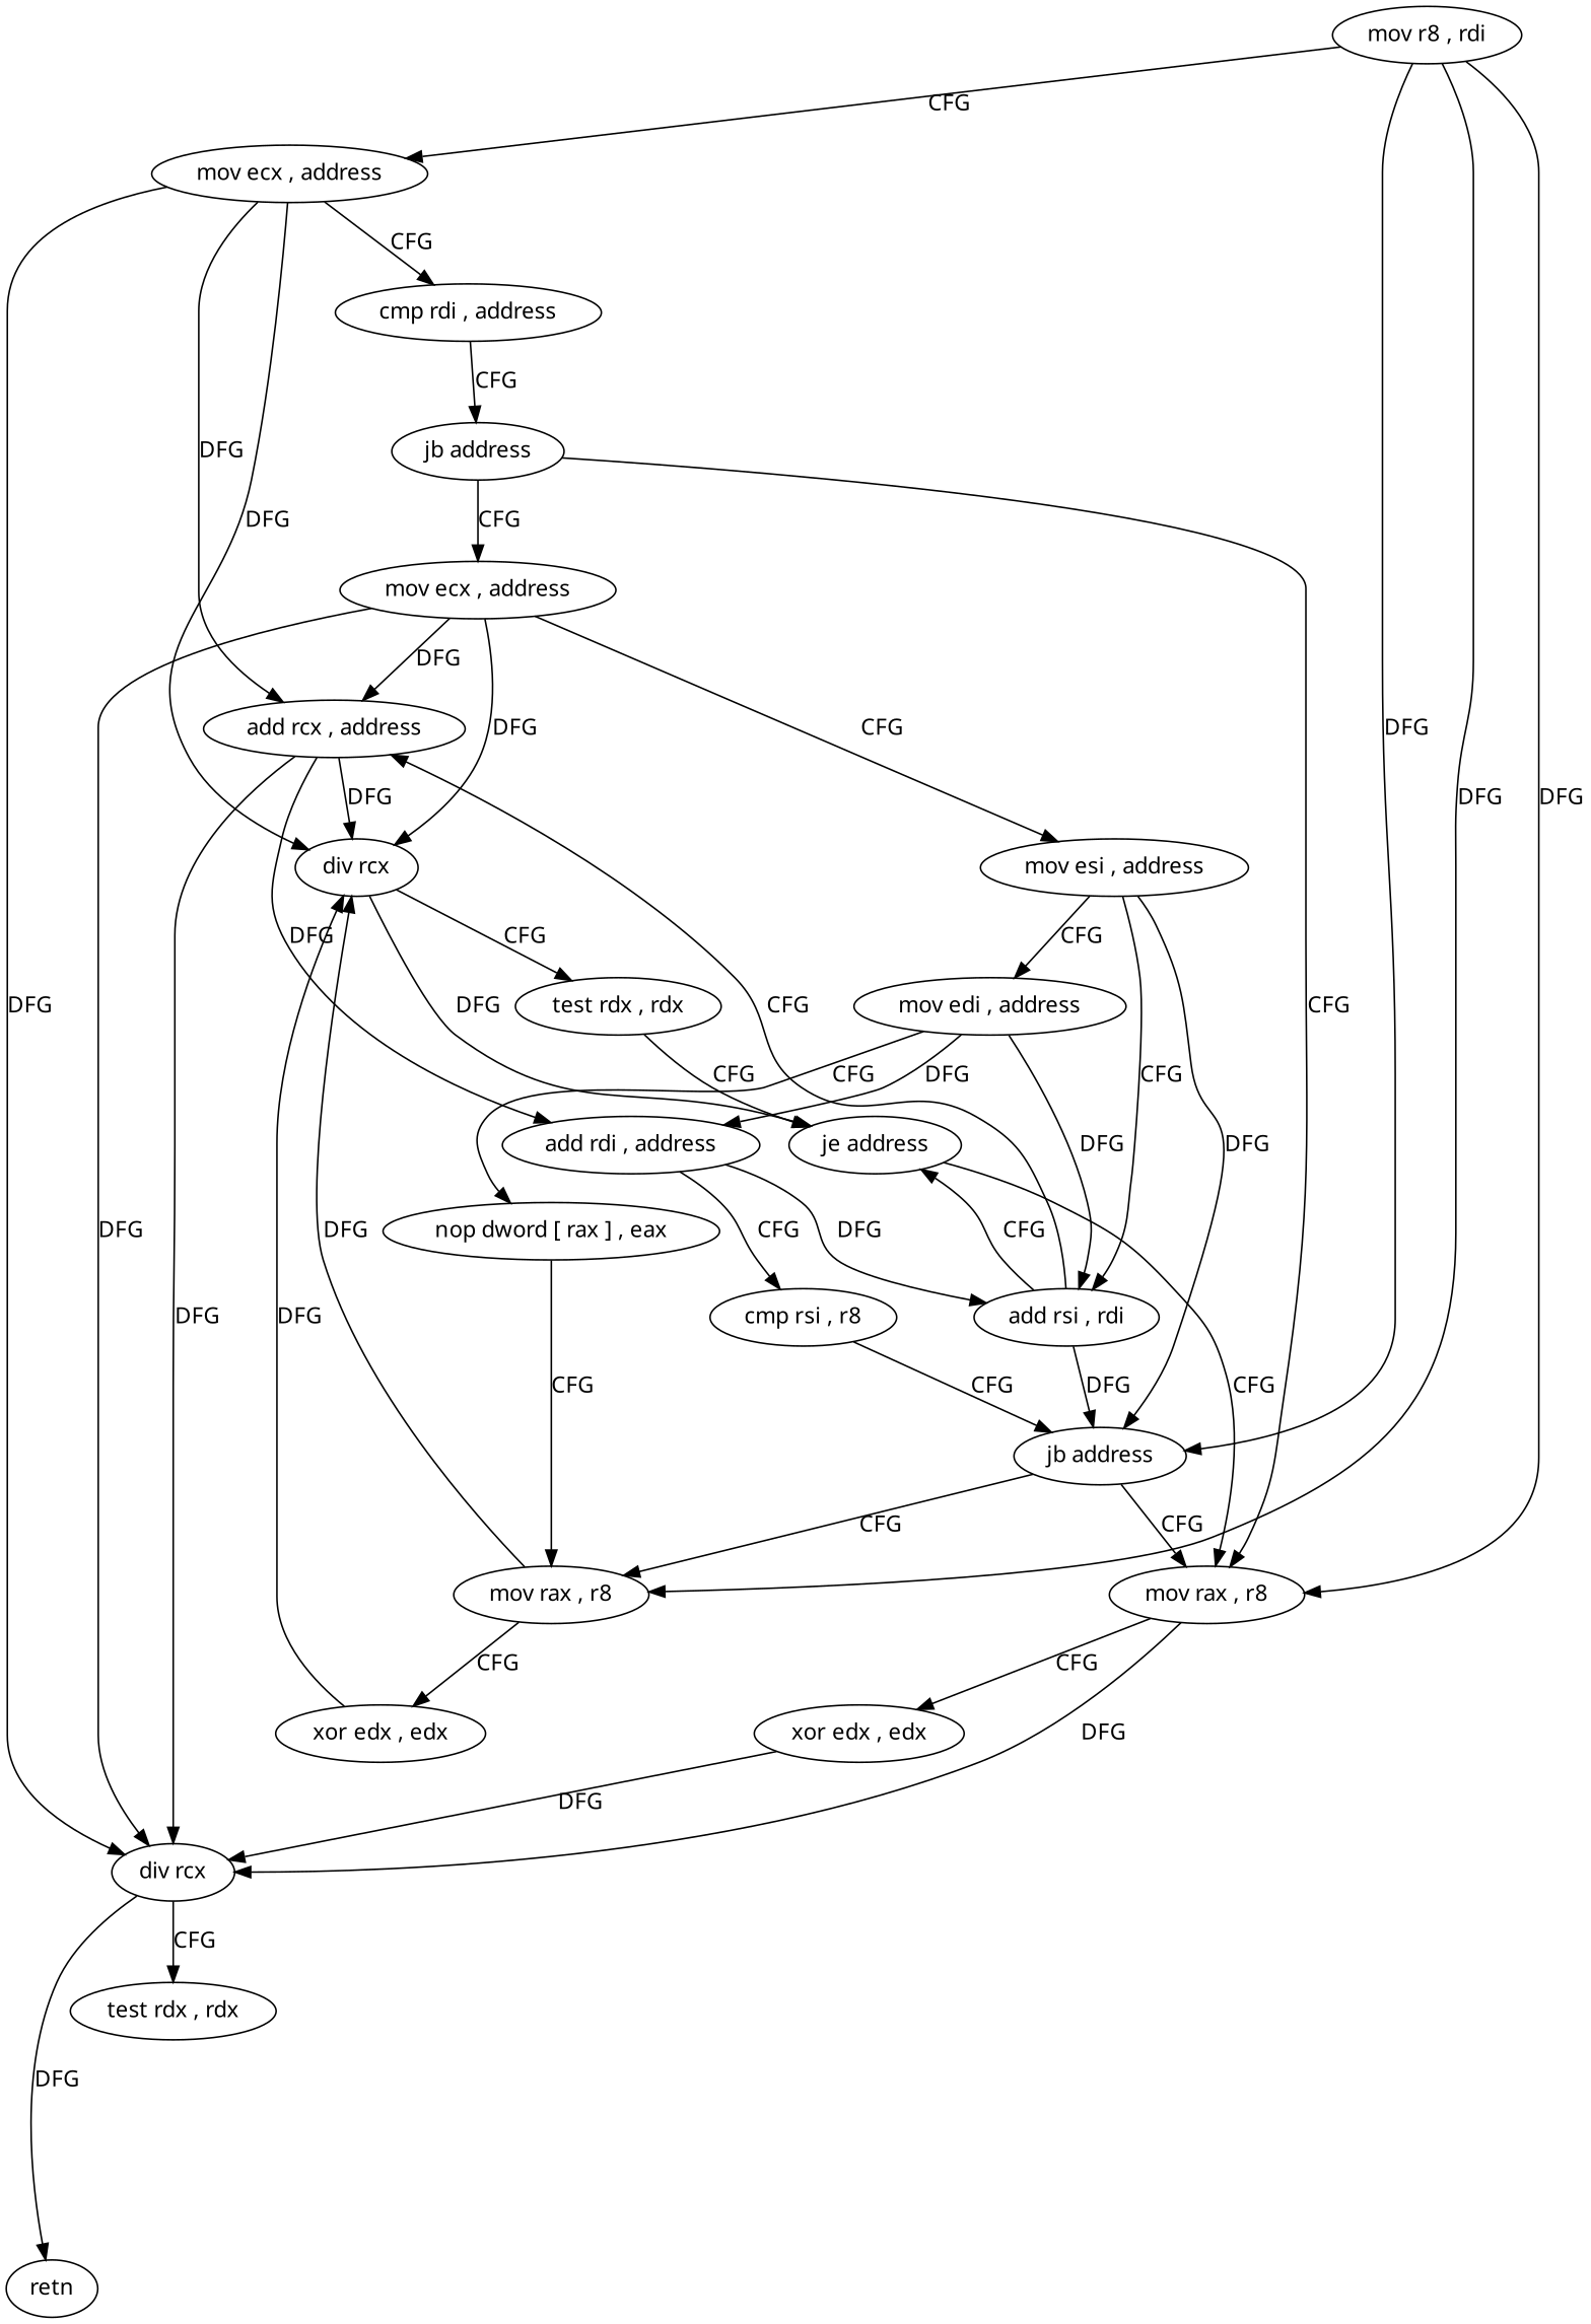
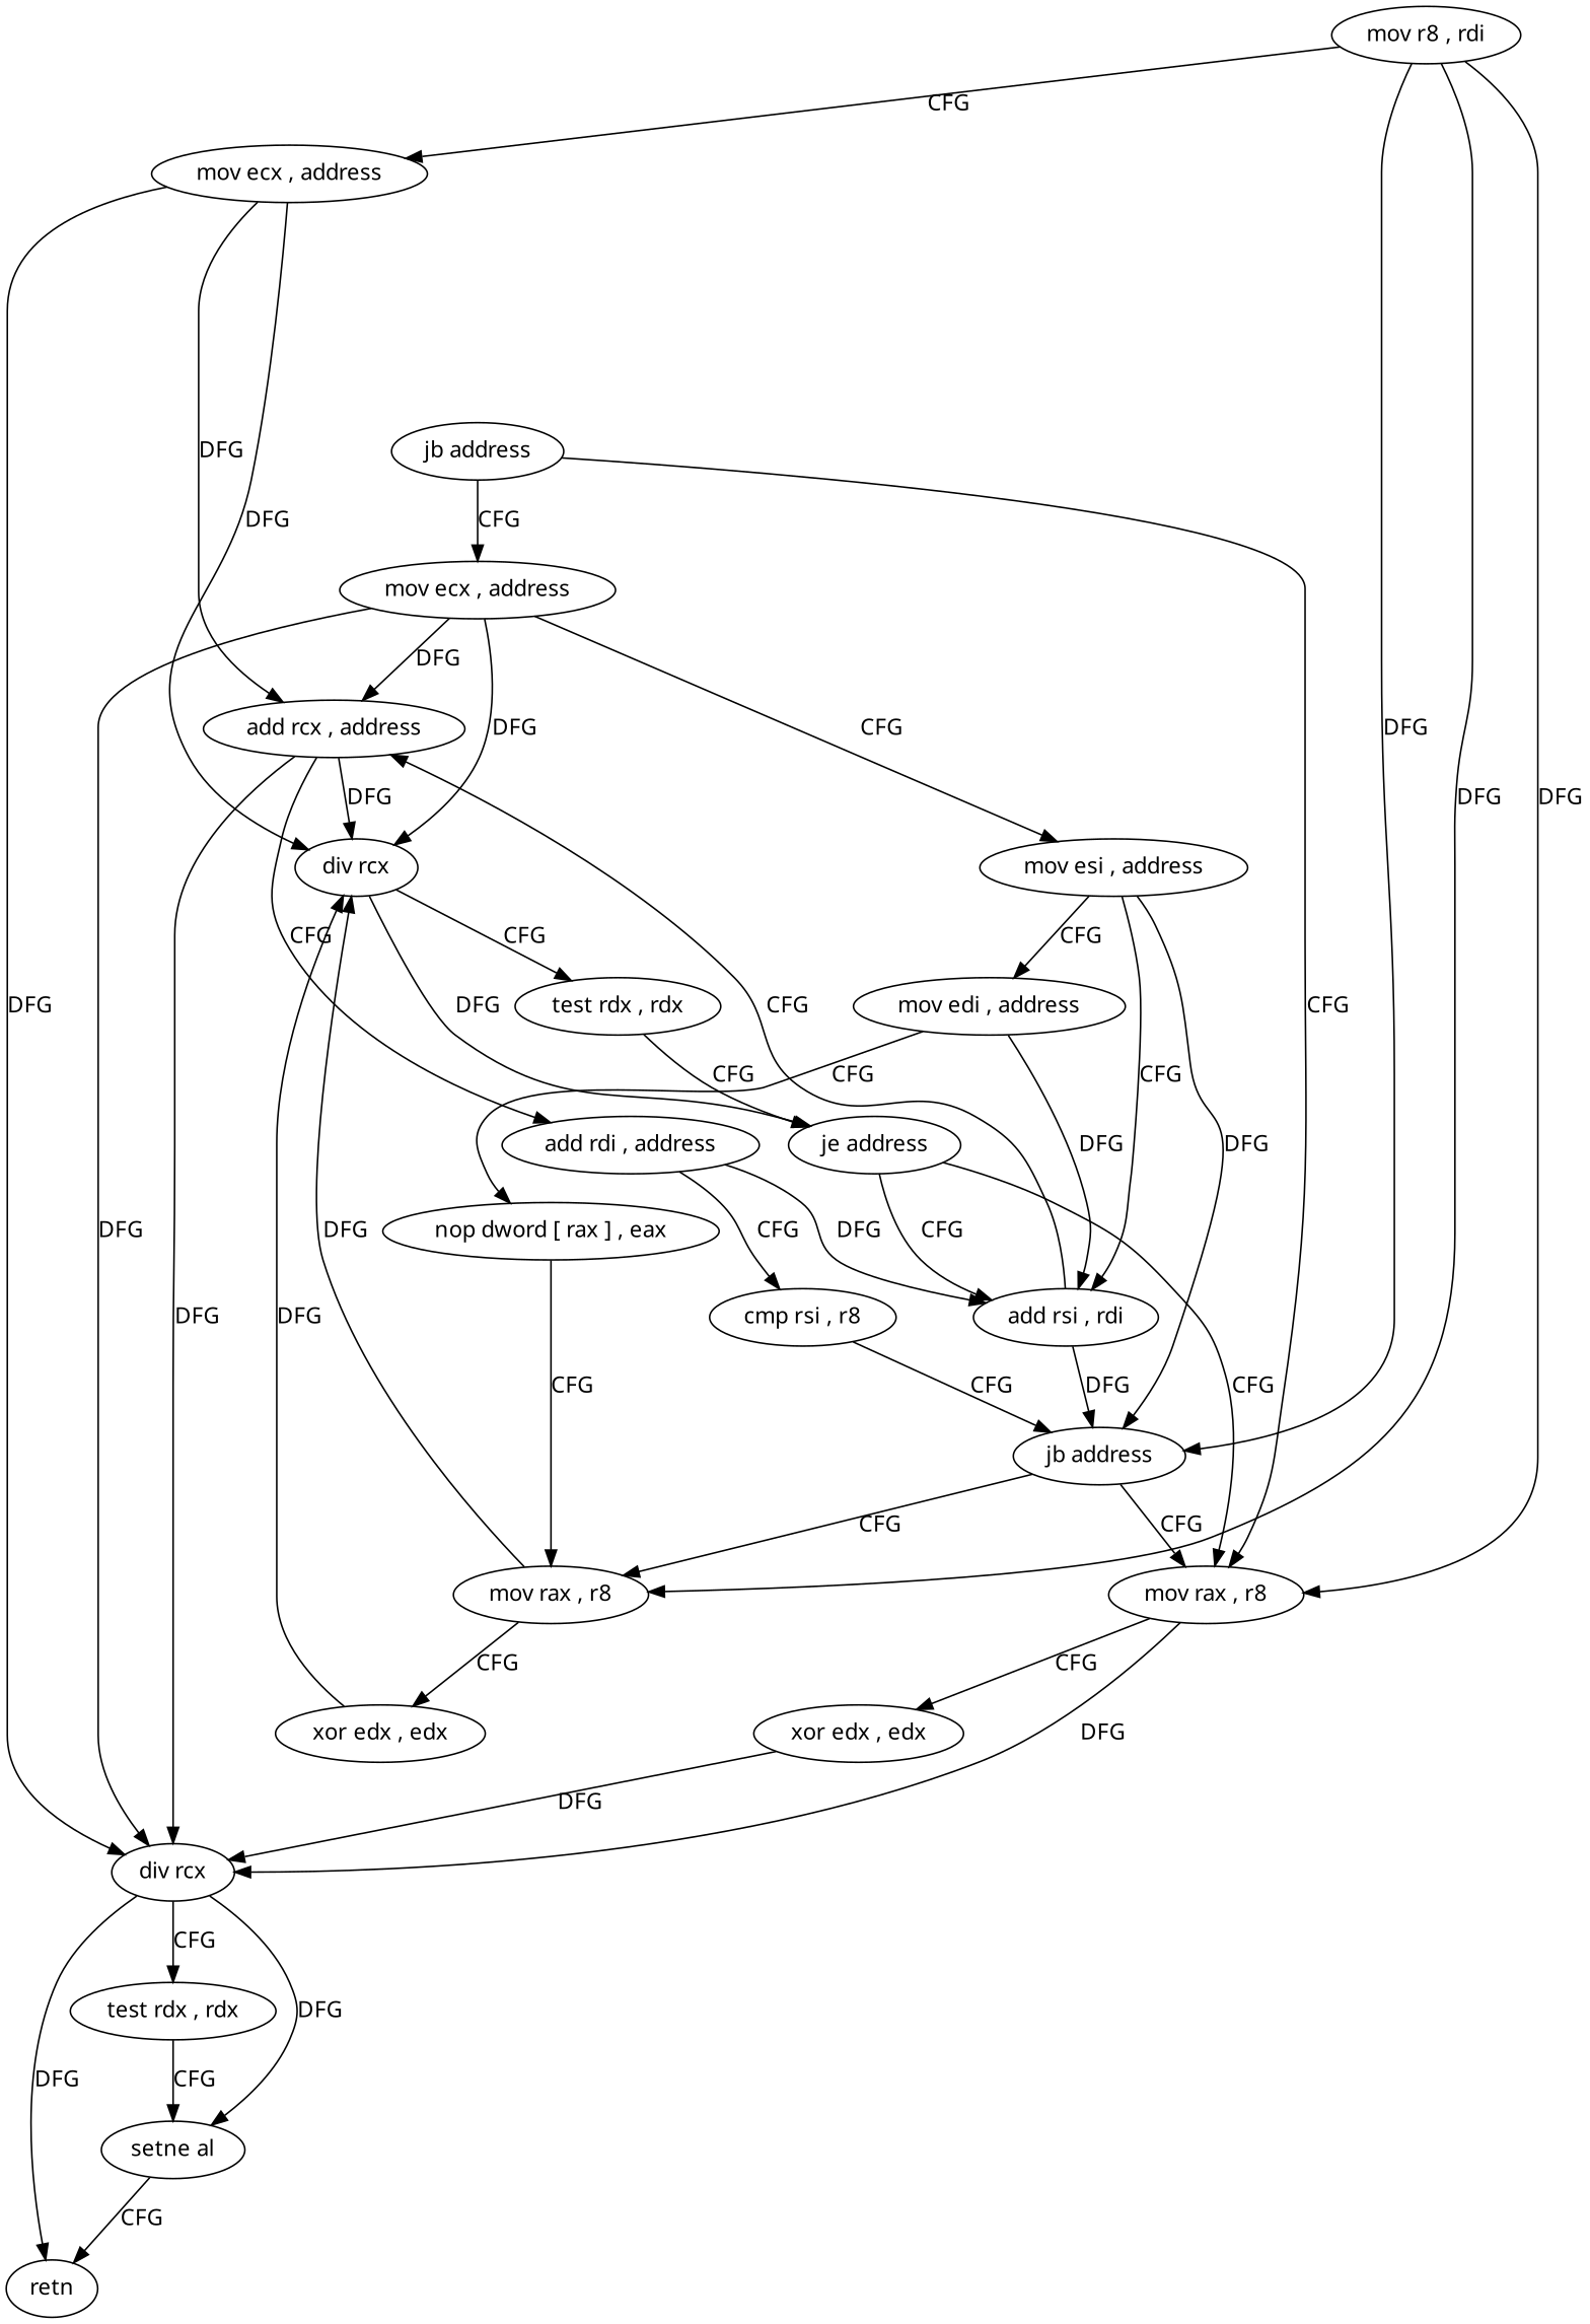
  digraph {
    fontname="Noto Sans"
    node [fontname="Noto Sans"]
    edge [fontname="Noto Sans"]
    n1 [label="mov r8 , rdi"]
    n2 [label="mov ecx , address"]
    n3 [label="mov rax , r8"]
    n4 [label="mov rax , r8"]
    n5 [label="jb address"]
-   n6 [label="cmp rdi , address"]
    n7 [label="div rcx"]
    n8 [label="add rcx , address"]
    n9 [label="div rcx"]
    n10 [label="xor edx , edx"]
    n11 [label="xor edx , edx"]
    n12 [label="jb address"]
    n13 [label="test rdx , rdx"]
+   n14 [label="setne al"]
    n15 [label=retn]
    n16 [label="add rdi , address"]
    n17 [label="test rdx , rdx"]
    n18 [label="je address"]
    n19 [label="mov ecx , address"]
    n20 [label="mov esi , address"]
    n21 [label="mov edi , address"]
    n22 [label="add rsi , rdi"]
    n23 [label="nop dword [ rax ] , eax"]
    n24 [label="cmp rsi , r8"]
    n1 -> n2 [label=CFG]
    n1 -> n3 [label=DFG]
    n1 -> n4 [label=DFG]
    n1 -> n5 [label=DFG]
-   n2 -> n6 [label=CFG]
    n2 -> n7 [label=DFG]
    n2 -> n8 [label=DFG]
    n2 -> n9 [label=DFG]
    n3 -> n7 [label=DFG]
    n3 -> n10 [label=CFG]
    n4 -> n9 [label=DFG]
    n4 -> n11 [label=CFG]
    n5 -> n3 [label=CFG]
    n5 -> n4 [label=CFG]
-   n6 -> n12 [label=CFG]
    n7 -> n13 [label=CFG]
+   n7 -> n14 [label=DFG]
    n7 -> n15 [label=DFG]
    n8 -> n7 [label=DFG]
    n8 -> n9 [label=DFG]
-   n8 -> n16 [label=DFG]
+   n8 -> n16 [label=CFG]
    n9 -> n17 [label=CFG]
    n9 -> n18 [label=DFG]
    n10 -> n7 [label=DFG]
    n11 -> n9 [label=DFG]
    n12 -> n3 [label=CFG]
    n12 -> n19 [label=CFG]
+   n13 -> n14 [label=CFG]
+   n14 -> n15 [label=CFG]
    n16 -> n22 [label=DFG]
    n16 -> n24 [label=CFG]
    n17 -> n18 [label=CFG]
    n18 -> n3 [label=CFG]
-   n22 -> n18 [label=CFG]
+   n18 -> n22 [label=CFG]
    n19 -> n7 [label=DFG]
    n19 -> n8 [label=DFG]
    n19 -> n9 [label=DFG]
    n19 -> n20 [label=CFG]
    n20 -> n5 [label=DFG]
    n20 -> n21 [label=CFG]
    n20 -> n22 [label=CFG]
-   n21 -> n16 [label=DFG]
    n21 -> n22 [label=DFG]
    n21 -> n23 [label=CFG]
    n22 -> n5 [label=DFG]
    n22 -> n8 [label=CFG]
    n23 -> n4 [label=CFG]
    n24 -> n5 [label=CFG]
  }
